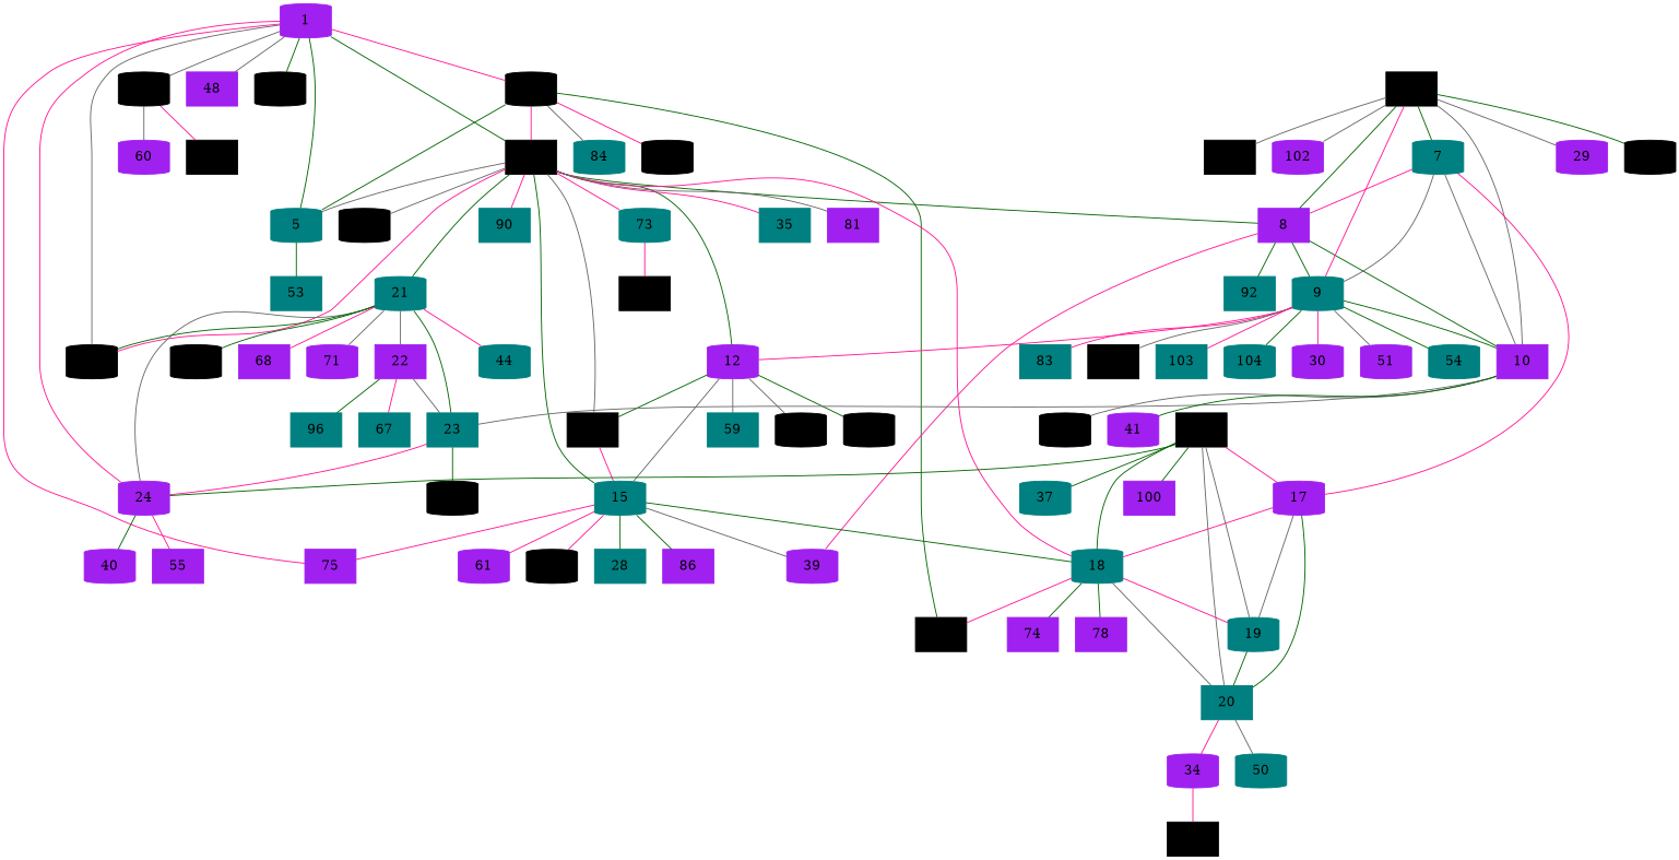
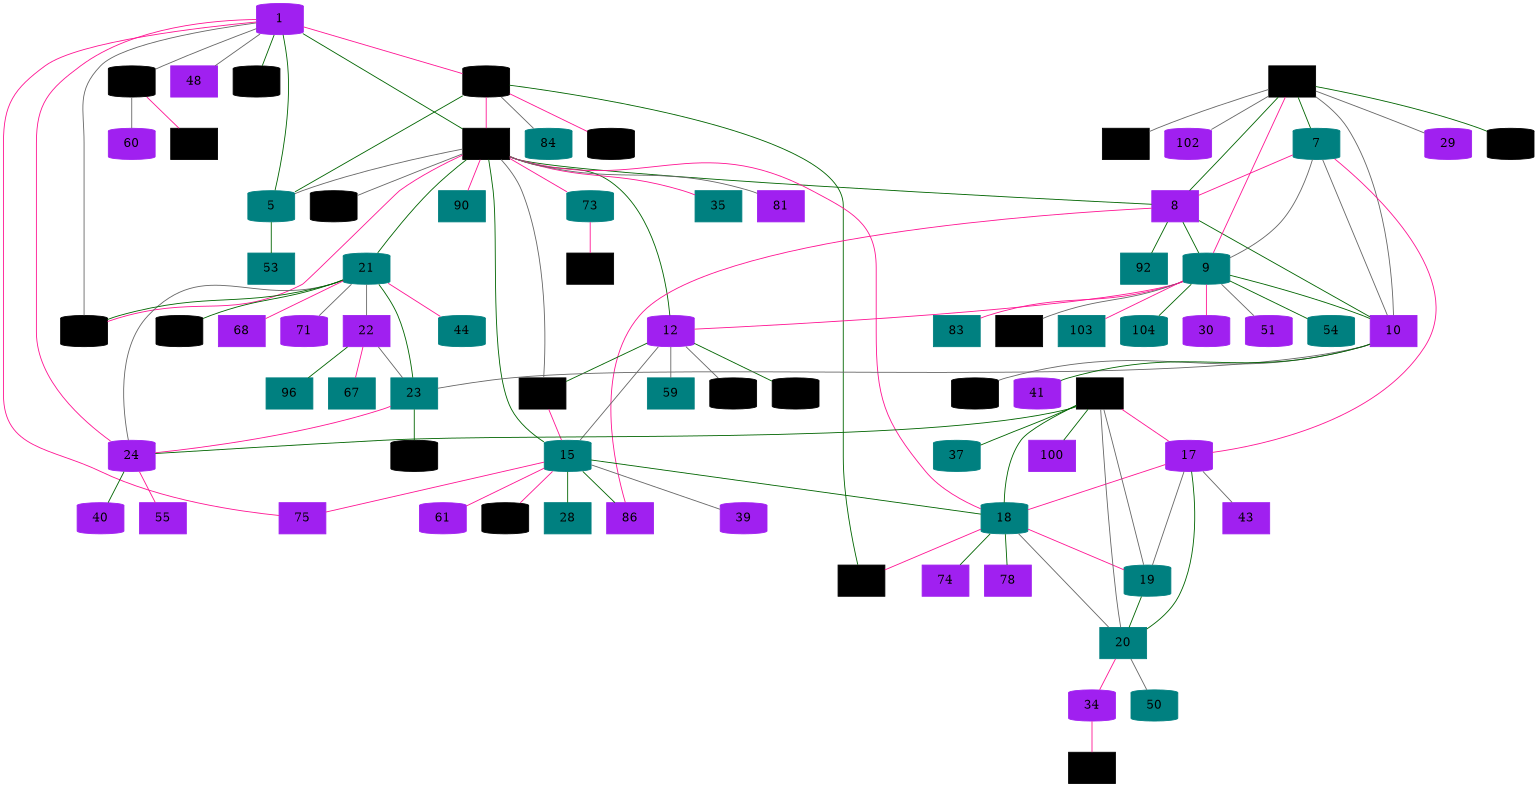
  graph {
    node [color=purple shape=cylinder style=filled]
    edge [color=darkgreen]
    1 [super="+4"]
    2 [color=black super="+47"]
    3 [color=black shape=box super="+11"]
    5 [color=teal super="+74"]
    24 [super="+79"]
    26 [color=black super="+63"]
    32 [color=black super="+80"]
    48 [shape=box]
    49 [color=black]
    75 [shape=box]
    66 [color=black shape=box super="+69"]
    84 [color=teal]
    95 [color=black]
    8 [shape=box super="+72"]
    12 [super="+14"]
    13 [color=black shape=box]
    15 [color=teal super="+56"]
    18 [color=teal super="+64"]
    21 [color=teal super="+25"]
    35 [color=teal shape=box super="+45"]
    73 [color=teal]
    81 [shape=box]
    88 [color=black]
    90 [color=teal shape=box]
    53 [color=teal shape=box]
    40
    55 [shape=box]
    52 [color=black shape=box]
    60
    9 [color=teal super="+93"]
    10 [shape=box super="+65"]
    39
    92 [color=teal shape=box]
    57 [color=black]
    59 [color=teal shape=box]
    101 [color=black]
    28 [color=teal shape=box super="+99"]
    61
    86 [shape=box]
    87 [color=black]
    19 [color=teal]
    20 [color=teal shape=box super="+31"]
    78 [shape=box]
    n44 [label=74 shape=box]
    23 [color=teal shape=box super="+82"]
    22 [shape=box]
    44 [color=teal]
    58 [color=black]
    68 [shape=box]
    71 [super="+85"]
    76 [color=black shape=box]
    6 [color=black shape=box super="+38"]
    7 [color=teal]
    29
    33 [color=black]
    46 [color=black shape=box]
    102
    17 [super="+27"]
    30
    51
    54 [color=teal]
    83 [color=teal shape=box super="+89"]
    97 [color=black shape=box]
    103 [color=teal shape=box]
    104 [color=teal]
    36 [color=black super="+98"]
    41
+   43 [shape=box]
    70 [color=black]
    16 [color=black shape=box super="+62"]
    37 [color=teal]
    100 [shape=box]
    34 [super="+42"]
    50 [color=teal]
    77 [color=black shape=box]
    67 [color=teal shape=box]
    96 [color=teal shape=box]
    1 -- 2 [color=deeppink weight=2]
    1 -- 3 [weight=2]
    1 -- 5 [weight=2]
    1 -- 24 [color=deeppink]
    1 -- 26 [color=gray40]
    1 -- 32 [color=gray40]
    1 -- 48 [color=gray40]
    1 -- 49
    1 -- 75 [color=deeppink]
    2 -- 3 [color=deeppink]
    2 -- 5
    2 -- 66
    2 -- 84 [color=gray40]
    2 -- 95 [color=deeppink]
    3 -- 5 [color=gray40]
    3 -- 26 [color=deeppink]
    3 -- 8
    3 -- 12 [weight=2]
    3 -- 13 [color=gray40]
    3 -- 15
    3 -- 18 [color=deeppink]
    3 -- 21
    3 -- 35 [color=deeppink]
    3 -- 73 [color=deeppink]
    3 -- 81 [color=gray40]
    3 -- 88 [color=gray40]
    3 -- 90 [color=deeppink]
    5 -- 53
    24 -- 40
    24 -- 55 [color=deeppink]
    32 -- 52 [color=deeppink]
    32 -- 60 [color=gray40]
    8 -- 9
    8 -- 10
-   8 -- 39 [color=deeppink]
+   8 -- 86 [color=deeppink]
    8 -- 92
    12 -- 13 [weight=2]
    12 -- 15 [color=gray40 weight=2]
    12 -- 57
    12 -- 59 [color=gray40]
    12 -- 101 [color=gray40]
    13 -- 15 [color=deeppink]
    15 -- 75 [color=deeppink]
    15 -- 18
    15 -- 39 [color=gray40]
    15 -- 28
    15 -- 61 [color=deeppink]
    15 -- 86
    15 -- 87 [color=deeppink]
    18 -- 66 [color=deeppink]
    18 -- 19 [color=deeppink]
    18 -- 20 [color=gray40]
    18 -- 78
    18 -- n44
    21 -- 24 [color=gray40 weight=2]
    21 -- 26
    21 -- 23 [weight=2]
    21 -- 22 [color=gray40 weight=2]
    21 -- 44 [color=deeppink]
    21 -- 58
    21 -- 68 [color=deeppink]
    21 -- 71 [color=gray40]
    73 -- 76 [color=deeppink]
    9 -- 12 [color=deeppink]
    9 -- 10
    9 -- 30 [color=deeppink]
    9 -- 51 [color=gray40]
    9 -- 54
    9 -- 83 [color=deeppink]
    9 -- 97 [color=gray40]
    9 -- 103 [color=deeppink]
    9 -- 104
    10 -- 23 [color=gray40]
    10 -- 36 [color=gray40]
    10 -- 41
    19 -- 20
    20 -- 34 [color=deeppink]
    20 -- 50 [color=gray40]
    23 -- 24 [color=deeppink]
    23 -- 70
    22 -- 23 [color=gray40]
    22 -- 67 [color=deeppink]
    22 -- 96
    6 -- 8
    6 -- 9 [color=deeppink]
    6 -- 10 [color=gray40]
    6 -- 7
    6 -- 29 [color=gray40]
    6 -- 33
    6 -- 46 [color=gray40]
    6 -- 102 [color=gray40]
    7 -- 8 [color=deeppink]
    7 -- 9 [color=gray40]
    7 -- 10 [color=gray40]
    7 -- 17 [color=deeppink]
    17 -- 18 [color=deeppink]
    17 -- 19 [color=gray40]
    17 -- 20
+   17 -- 43 [color=gray40]
    16 -- 24
    16 -- 18
    16 -- 19 [color=gray40]
    16 -- 20 [color=gray40]
    16 -- 17 [color=deeppink]
    16 -- 37
    16 -- 100
    34 -- 77 [color=deeppink]
  }
